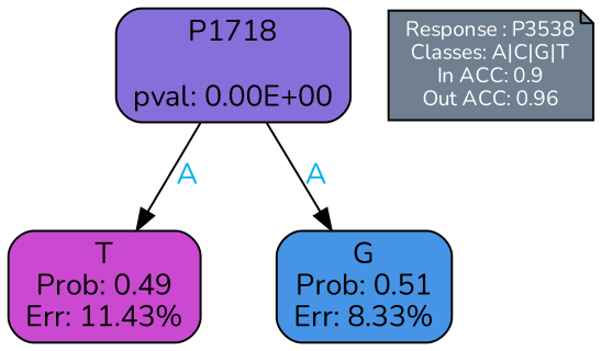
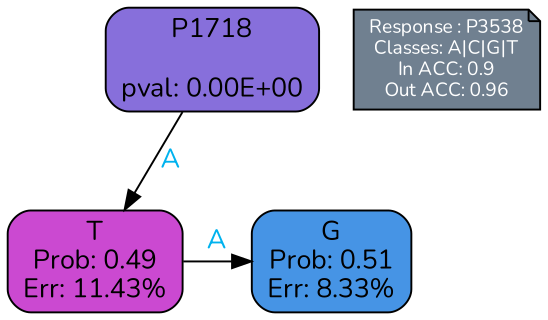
  digraph {
    fontname=Nunito
    ranksep=equally
    splines=polylines
    node [color=black fontname=Nunito shape=box style="filled, rounded"]
    edge [fontcolor=deepskyblue2 fontname=Nunito]
    n1 [fillcolor="#4694e5" label="G\nProb: 0.51\nErr: 8.33%"]
    n2 [fillcolor="#cb49d1" label="T\nProb: 0.49\nErr: 11.43%"]
    n3 [align=left fillcolor=slategray fontcolor=white fontsize=10 label="Response : P3538\nClasses: A|C|G|T\nIn ACC: 0.9\nOut ACC: 0.96\n" shape=note style=filled]
    n4 [fillcolor="#876fdb" label="P1718\n\npval: 0.00E+00"]
    subgraph sub_1 {
      rank=same
      n1
      n2
    }
    subgraph sub_2 {
      rank=same
      n3
      n4
    }
-   n4 -> n1 [label=A]
+   n2 -> n1 [label=A]
    n4 -> n2 [label=A]
  }
